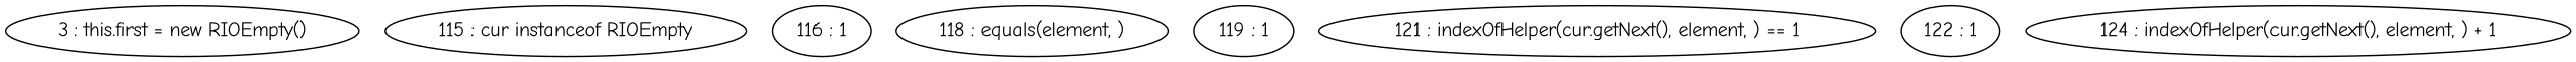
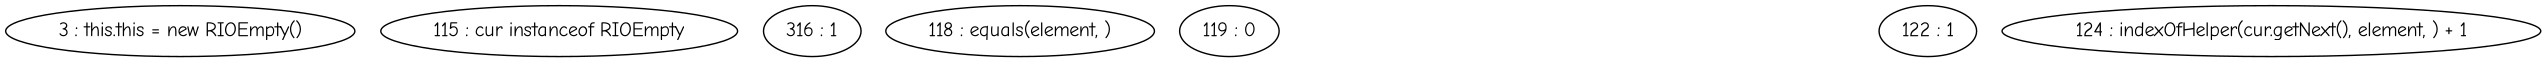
  digraph {
    fontname="Comic Neue"
    node [fontname="Comic Neue"]
-   "3 : this.first = new RIOEmpty()"
+   "3 : this.first = new RIOEmpty()" [label="3 : this.this = new RIOEmpty()"]
    "115 : cur instanceof RIOEmpty"
-   "116 : 1"
+   "116 : 1" [label="316 : 1"]
    "118 : equals(element, )"
-   "119 : 0" [label="119 : 1"]
-   "121 : indexOfHelper(cur.getNext(), element, ) == 1"
+   "119 : 0"
    "122 : 1"
    "124 : indexOfHelper(cur.getNext(), element, ) + 1"
  }
